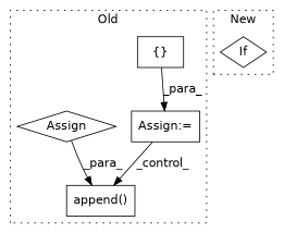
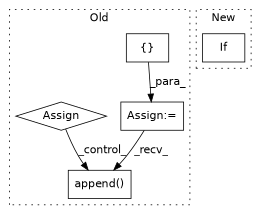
  digraph {
    fontname="DejaVu Sans"
    node [fontname="DejaVu Sans" shape=box]
    edge [fontname="DejaVu Sans"]
    n1 [a=75 l="13,1" label="append()" s="7438,7460"]
    n2 [a=68 l=3 label="Assign:=" s=6794]
    n3 [a=59 l="2,1" label="{}" s="6797,6797"]
    n4 [a=107 l="4,14" label=Assign s="6808,6845" shape=diamond]
-   n5 [a=96 l="3,68" label=If s="7956,7990" shape=diamond]
+   n5 [a=96 l="3,68" label=If s="7956,7990"]
    subgraph cluster_1 {
      label=Old
      style=dotted
      n1
      n2
      n3
      n4
    }
    subgraph cluster_2 {
      label=New
      style=dotted
      n5
    }
-   n2 -> n1 [label=_control_]
+   n2 -> n1 [label=_recv_]
    n3 -> n2 [label=_para_]
-   n4 -> n1 [label=_para_]
+   n4 -> n1 [label=_control_]
  }
